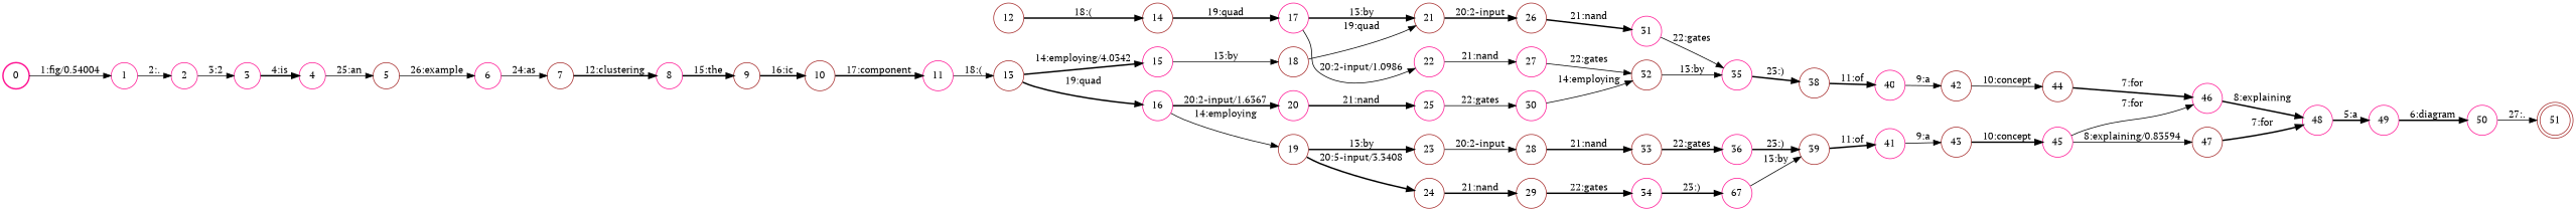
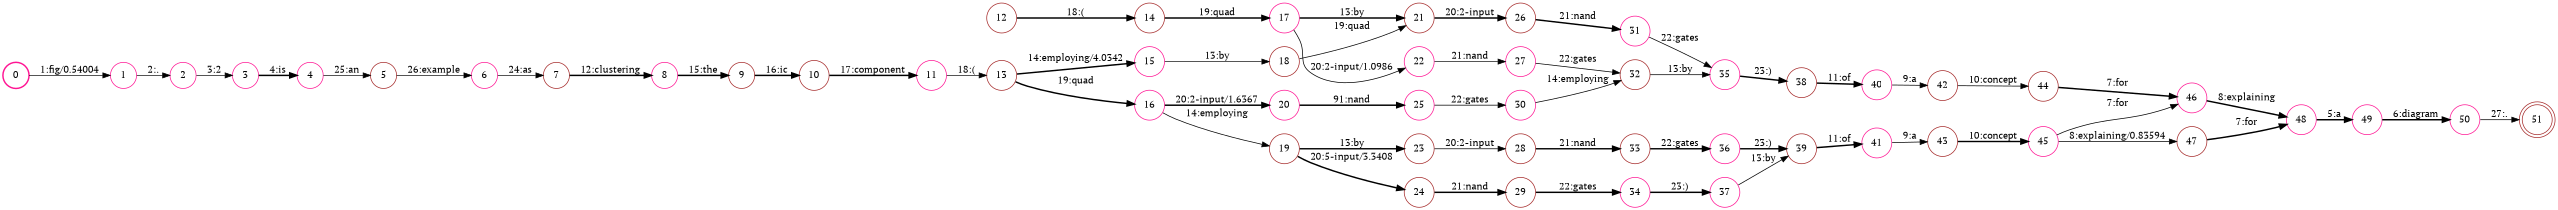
  digraph {
    fontname="PT Serif"
    nodesep=0.25
    rankdir=LR
    ranksep=0.4
    node [color=deeppink fontname="PT Serif" fontsize=14 shape=circle style=solid]
    edge [fontname="PT Serif" fontsize=14 style=bold]
    n1 [label=0 style=bold]
    n2 [label=1]
    n3 [label=2]
    n4 [label=3]
    n5 [label=4]
    n6 [color=brown label=5]
    n7 [label=6]
    n8 [color=brown label=7]
    n9 [label=8]
    n10 [color=brown label=9]
    n11 [color=brown label=10]
    n12 [label=11]
    n13 [color=brown label=13]
    n14 [color=brown label=12]
    n15 [color=brown label=14]
    n16 [label=15]
    n17 [label=16]
    n18 [label=17]
    n19 [color=brown label=18]
    n20 [color=brown label=19]
    n21 [label=20]
    n22 [color=brown label=21]
    n23 [label=22]
    n24 [color=brown label=23]
    n25 [color=brown label=24]
    n26 [label=25]
    n27 [color=brown label=26]
    n28 [label=27]
    n29 [color=brown label=28]
    n30 [color=brown label=29]
    n31 [label=30]
    n32 [label=31]
    n33 [color=brown label=32]
    n34 [color=brown label=33]
    n35 [label=34]
    n36 [label=35]
    n37 [label=36]
-   n38 [label=67]
+   n38 [label=37]
    n39 [color=brown label=38]
    n40 [color=brown label=39]
    n41 [label=40]
    n42 [label=41]
    n43 [color=brown label=42]
    n44 [color=brown label=43]
    n45 [color=brown label=44]
    n46 [label=45]
    n47 [label=46]
    n48 [color=brown label=47]
    n49 [label=48]
    n50 [label=49]
    n51 [label=50]
    n52 [color=brown label=51 shape=doublecircle]
    n1 -> n2 [label="1:fig/0.54004" style=solid]
    n2 -> n3 [label="2:." style=solid]
    n3 -> n4 [label="3:2" style=solid]
    n4 -> n5 [label="4:is"]
    n5 -> n6 [label="25:an" style=solid]
    n6 -> n7 [label="26:example" style=solid]
    n7 -> n8 [label="24:as" style=solid]
    n8 -> n9 [label="12:clustering"]
    n9 -> n10 [label="15:the"]
    n10 -> n11 [label="16:ic"]
    n11 -> n12 [label="17:component"]
    n12 -> n13 [label="18:(" style=solid]
    n13 -> n16 [label="14:employing/4.0342"]
    n13 -> n17 [label="19:quad"]
    n14 -> n15 [label="18:("]
    n15 -> n18 [label="19:quad"]
    n16 -> n19 [label="13:by" style=solid]
    n17 -> n20 [label="14:employing" style=solid]
    n17 -> n21 [label="20:2-input/1.6367"]
    n18 -> n22 [label="13:by"]
    n18 -> n23 [label="20:2-input/1.0986" style=solid]
    n19 -> n22 [label="19:quad" style=solid]
    n20 -> n24 [label="13:by"]
    n20 -> n25 [label="20:5-input/3.3408"]
-   n21 -> n26 [label="21:nand"]
+   n21 -> n26 [label="91:nand"]
    n22 -> n27 [label="20:2-input"]
    n23 -> n28 [label="21:nand" style=solid]
    n24 -> n29 [label="20:2-input" style=solid]
    n25 -> n30 [label="21:nand"]
    n26 -> n31 [label="22:gates" style=solid]
    n27 -> n32 [label="21:nand"]
    n28 -> n33 [label="22:gates" style=solid]
    n29 -> n34 [label="21:nand"]
    n30 -> n35 [label="22:gates"]
    n31 -> n33 [label="14:employing" style=solid]
    n32 -> n36 [label="22:gates" style=solid]
    n33 -> n36 [label="13:by" style=solid]
    n34 -> n37 [label="22:gates"]
    n35 -> n38 [label="23:)"]
    n36 -> n39 [label="23:)"]
    n37 -> n40 [label="23:)"]
    n38 -> n40 [label="13:by" style=solid]
    n39 -> n41 [label="11:of"]
    n40 -> n42 [label="11:of"]
    n41 -> n43 [label="9:a" style=solid]
    n42 -> n44 [label="9:a" style=solid]
    n43 -> n45 [label="10:concept" style=solid]
    n44 -> n46 [label="10:concept"]
    n45 -> n47 [label="7:for"]
    n46 -> n47 [label="7:for" style=solid]
    n46 -> n48 [label="8:explaining/0.83594" style=solid]
    n47 -> n49 [label="8:explaining"]
    n48 -> n49 [label="7:for"]
    n49 -> n50 [label="5:a"]
    n50 -> n51 [label="6:diagram"]
    n51 -> n52 [label="27:." style=solid]
  }
